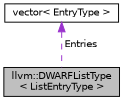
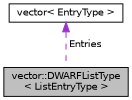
  digraph {
    node [color=black fontname=Helvetica fontsize=10 shape=box]
-   n1 [fillcolor=grey75 fontcolor=black height=0.2 label="llvm::DWARFListType\l\< ListEntryType \>" style=filled width=0.4]
+   n1 [fillcolor=grey75 fontcolor=black height=0.2 label="vector::DWARFListType\l\< ListEntryType \>" style=filled width=0.4]
    n2 [height=0.2 label="vector\< EntryType \>" width=0.4]
    n2 -> n1 [color=darkorchid3 dir=back fontname=Helvetica fontsize=10 label=" Entries" labelfontname=Helvetica labelfontsize=10 style=dashed]
  }
